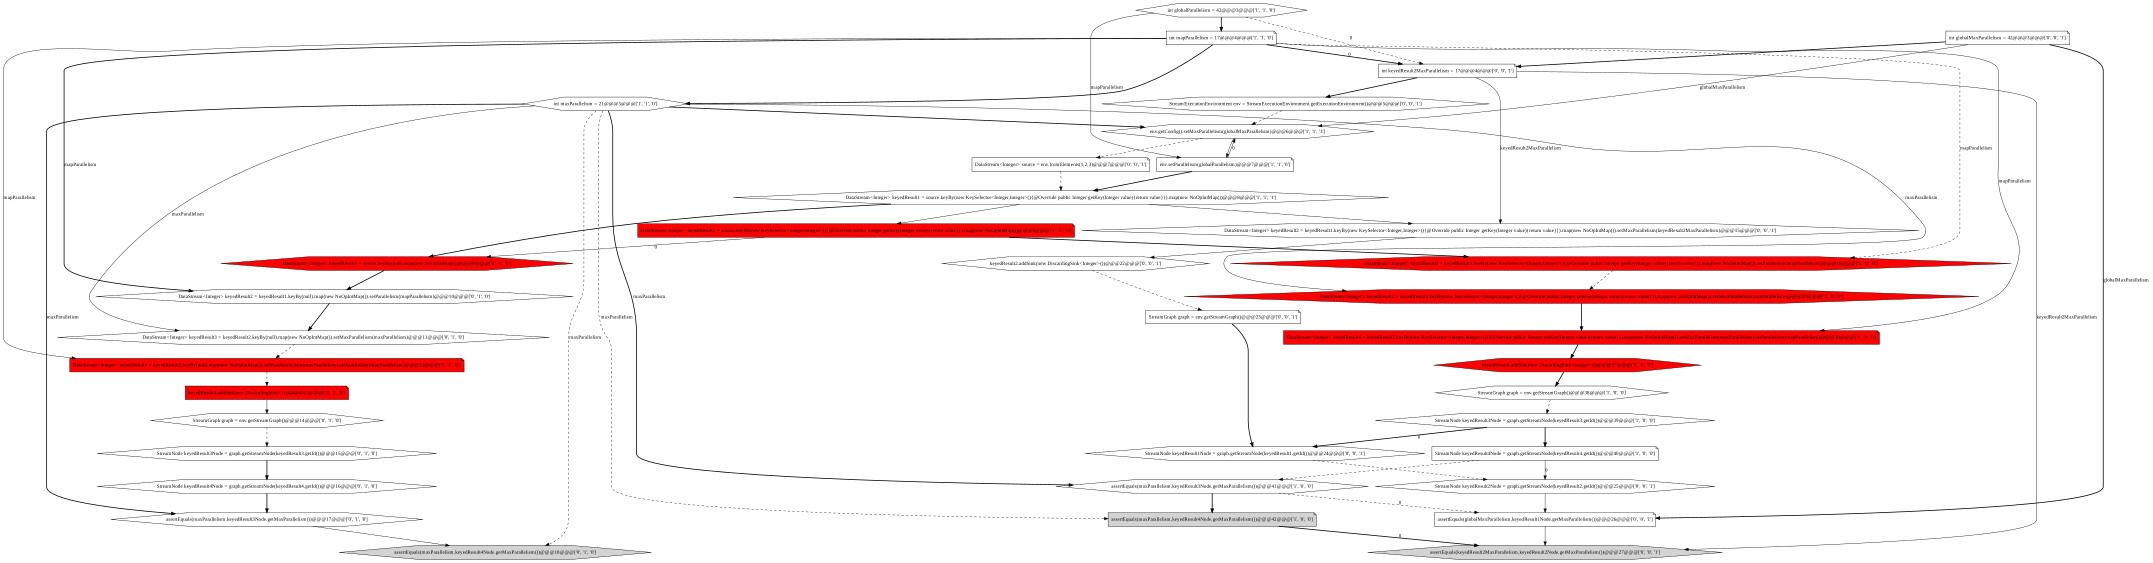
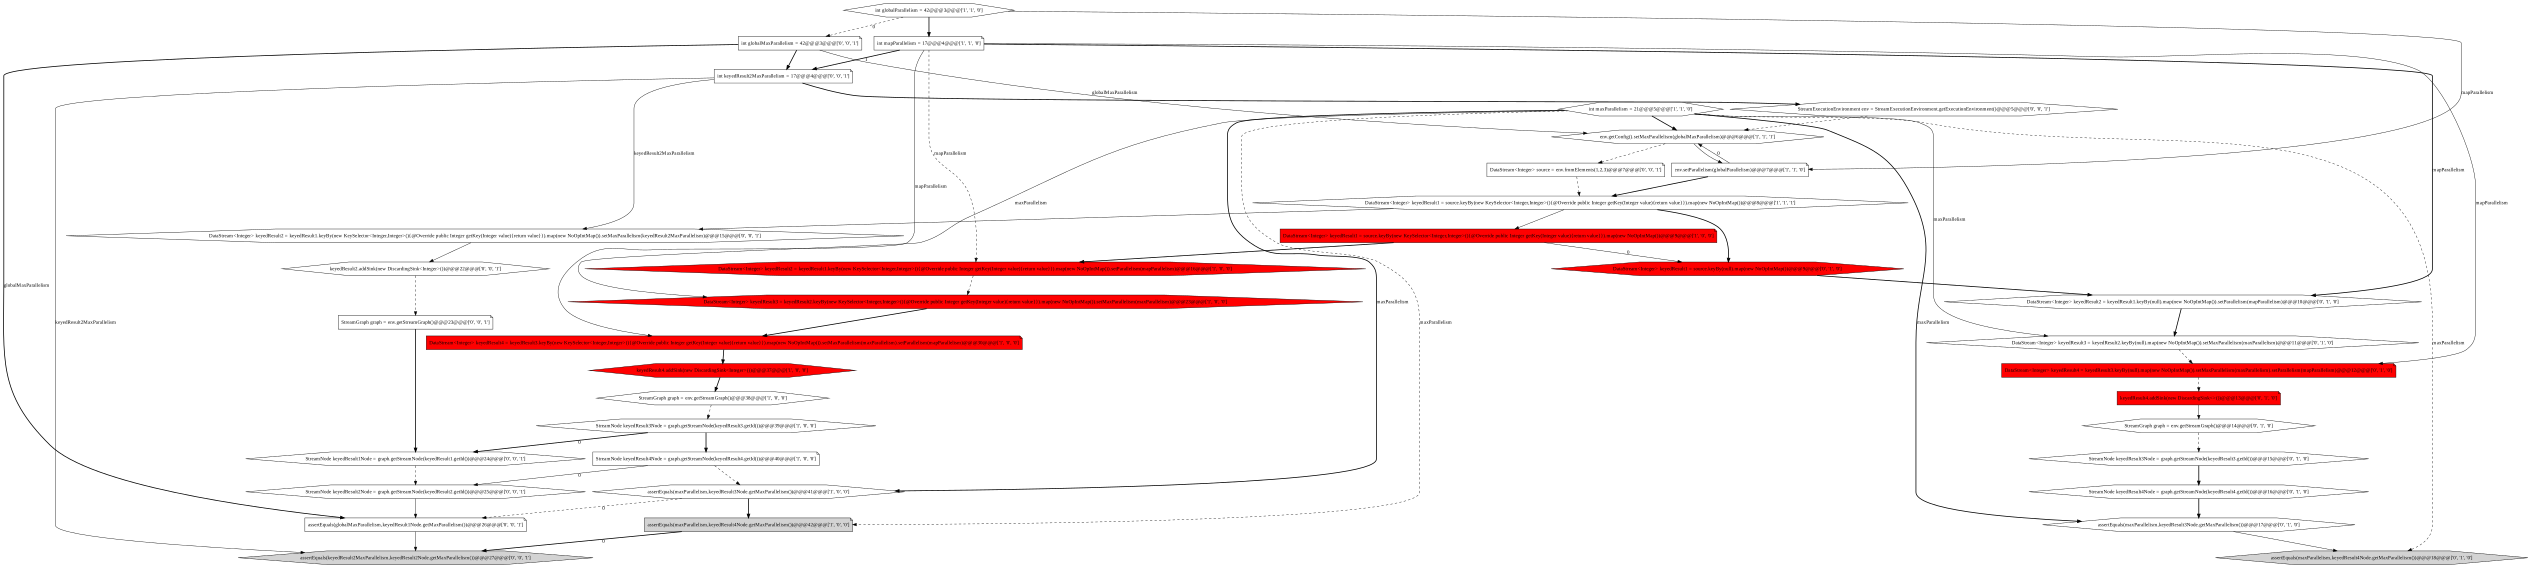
  digraph {
    fontname="Liberation Serif"
    node [fillcolor=white fontname="Liberation Serif" shape=hexagon style=filled]
    edge [fontname="Liberation Serif" style=bold]
    n1 [label="StreamNode keyedResult2Node = graph.getStreamNode(keyedResult2.getId())@@@25@@@['0', '0', '1']"]
    n2 [label="assertEquals(globalMaxParallelism,keyedResult1Node.getMaxParallelism())@@@26@@@['0', '0', '1']" shape=note]
    n3 [fillcolor=lightgray label="assertEquals(keyedResult2MaxParallelism,keyedResult2Node.getMaxParallelism())@@@27@@@['0', '0', '1']"]
    n4 [fillcolor=red label="DataStream<Integer> keyedResult1 = source.keyBy(null).map(new NoOpIntMap())@@@9@@@['0', '1', '0']"]
    n5 [label="DataStream<Integer> keyedResult2 = keyedResult1.keyBy(null).map(new NoOpIntMap()).setParallelism(mapParallelism)@@@10@@@['0', '1', '0']"]
    n6 [label="DataStream<Integer> keyedResult3 = keyedResult2.keyBy(null).map(new NoOpIntMap()).setMaxParallelism(maxParallelism)@@@11@@@['0', '1', '0']"]
    n7 [fillcolor=red label="DataStream<Integer> keyedResult4 = keyedResult3.keyBy(null).map(new NoOpIntMap()).setMaxParallelism(maxParallelism).setParallelism(mapParallelism)@@@12@@@['0', '1', '0']" shape=note]
    n8 [fillcolor=red label="keyedResult4.addSink(new DiscardingSink<>())@@@13@@@['0', '1', '0']" shape=note]
    n9 [label="StreamGraph graph = env.getStreamGraph()@@@14@@@['0', '1', '0']"]
    n10 [label="env.getConfig().setMaxParallelism(globalMaxParallelism)@@@6@@@['1', '1', '1']"]
    n11 [label="DataStream<Integer> source = env.fromElements(1,2,3)@@@7@@@['0', '0', '1']" shape=note]
    n12 [label="env.setParallelism(globalParallelism)@@@7@@@['1', '1', '0']" shape=note]
    n13 [label="DataStream<Integer> keyedResult1 = source.keyBy(new KeySelector<Integer,Integer>(){@Override public Integer getKey(Integer value){return value}}).map(new NoOpIntMap())@@@8@@@['1', '1', '1']"]
    n14 [label="StreamExecutionEnvironment env = StreamExecutionEnvironment.getExecutionEnvironment()@@@5@@@['0', '0', '1']"]
    n15 [fillcolor=red label="DataStream<Integer> keyedResult4 = keyedResult3.keyBy(new KeySelector<Integer,Integer>(){@Override public Integer getKey(Integer value){return value}}).map(new NoOpIntMap()).setMaxParallelism(maxParallelism).setParallelism(mapParallelism)@@@30@@@['1', '0', '0']" shape=note]
    n16 [fillcolor=red label="keyedResult4.addSink(new DiscardingSink<Integer>())@@@37@@@['1', '0', '0']"]
    n17 [label="StreamGraph graph = env.getStreamGraph()@@@38@@@['1', '0', '0']"]
    n18 [label="int globalParallelism = 42@@@3@@@['1', '1', '0']"]
    n19 [label="int globalMaxParallelism = 42@@@3@@@['0', '0', '1']" shape=note]
    n20 [label="int mapParallelism = 17@@@4@@@['1', '1', '0']" shape=note]
    n21 [label="int keyedResult2MaxParallelism = 17@@@4@@@['0', '0', '1']" shape=note]
    n22 [fillcolor=red label="DataStream<Integer> keyedResult2 = keyedResult1.keyBy(new KeySelector<Integer,Integer>(){@Override public Integer getKey(Integer value){return value}}).map(new NoOpIntMap()).setParallelism(mapParallelism)@@@16@@@['1', '0', '0']"]
    n23 [label="int maxParallelism = 21@@@5@@@['1', '1', '0']"]
    n24 [fillcolor=red label="DataStream<Integer> keyedResult3 = keyedResult2.keyBy(new KeySelector<Integer,Integer>(){@Override public Integer getKey(Integer value){return value}}).map(new NoOpIntMap()).setMaxParallelism(maxParallelism)@@@23@@@['1', '0', '0']"]
    n25 [label="DataStream<Integer> keyedResult2 = keyedResult1.keyBy(new KeySelector<Integer,Integer>(){@Override public Integer getKey(Integer value){return value}}).map(new NoOpIntMap()).setMaxParallelism(keyedResult2MaxParallelism)@@@15@@@['0', '0', '1']"]
    n26 [label="keyedResult2.addSink(new DiscardingSink<Integer>())@@@22@@@['0', '0', '1']"]
    n27 [label="StreamNode keyedResult3Node = graph.getStreamNode(keyedResult3.getId())@@@39@@@['1', '0', '0']"]
    n28 [label="StreamNode keyedResult4Node = graph.getStreamNode(keyedResult4.getId())@@@40@@@['1', '0', '0']" shape=note]
    n29 [label="StreamNode keyedResult1Node = graph.getStreamNode(keyedResult1.getId())@@@24@@@['0', '0', '1']"]
    n30 [fillcolor=lightgray label="assertEquals(maxParallelism,keyedResult4Node.getMaxParallelism())@@@42@@@['1', '0', '0']" shape=note]
    n31 [label="assertEquals(maxParallelism,keyedResult3Node.getMaxParallelism())@@@41@@@['1', '0', '0']"]
    n32 [label="StreamNode keyedResult3Node = graph.getStreamNode(keyedResult3.getId())@@@15@@@['0', '1', '0']"]
    n33 [label="StreamNode keyedResult4Node = graph.getStreamNode(keyedResult4.getId())@@@16@@@['0', '1', '0']"]
    n34 [label="StreamGraph graph = env.getStreamGraph()@@@23@@@['0', '0', '1']" shape=note]
    n35 [label="assertEquals(maxParallelism,keyedResult3Node.getMaxParallelism())@@@17@@@['0', '1', '0']"]
    n36 [fillcolor=lightgray label="assertEquals(maxParallelism,keyedResult4Node.getMaxParallelism())@@@18@@@['0', '1', '0']"]
    n37 [fillcolor=red label="DataStream<Integer> keyedResult1 = source.keyBy(new KeySelector<Integer,Integer>(){@Override public Integer getKey(Integer value){return value}}).map(new NoOpIntMap())@@@9@@@['1', '0', '0']" shape=note]
    n1 -> n2 [style=solid]
    n2 -> n3 [style=solid]
    n4 -> n5
    n5 -> n6
    n6 -> n7 [style=dashed]
    n7 -> n8 [style=dashed]
    n8 -> n9 [style=solid]
    n9 -> n32 [style=dashed]
    n10 -> n11 [style=dashed]
    n10 -> n12 [style=solid]
    n11 -> n13 [style=dashed]
    n12 -> n10 [label=0 style=solid]
    n12 -> n13
    n13 -> n4
    n13 -> n25 [style=solid]
    n13 -> n37 [style=solid]
    n14 -> n10 [style=dashed]
    n15 -> n16
    n16 -> n17
    n17 -> n27 [style=dashed]
    n18 -> n12 [label=mapParallelism style=solid]
-   n18 -> n21 [label=0 style=dashed]
+   n18 -> n19 [label=0 style=dashed]
    n18 -> n20
    n19 -> n2 [label=globalMaxParallelism]
    n19 -> n10 [label=globalMaxParallelism style=solid]
    n19 -> n21
    n20 -> n5 [label=mapParallelism]
    n20 -> n7 [label=mapParallelism style=solid]
    n20 -> n15 [label=mapParallelism style=solid]
-   n20 -> n21 [label=0]
+   n20 -> n21 [label=1]
    n20 -> n22 [label=mapParallelism style=dashed]
-   n20 -> n23
    n21 -> n3 [label=keyedResult2MaxParallelism style=solid]
    n21 -> n14
    n21 -> n25 [label=keyedResult2MaxParallelism style=solid]
    n22 -> n24 [style=dashed]
    n23 -> n6 [label=maxParallelism style=solid]
    n23 -> n10
    n23 -> n24 [label=maxParallelism style=solid]
    n23 -> n30 [label=maxParallelism style=dashed]
    n23 -> n31 [label=maxParallelism]
    n23 -> n35 [label=maxParallelism]
    n23 -> n36 [label=maxParallelism style=dashed]
    n24 -> n15
    n25 -> n26 [style=solid]
    n26 -> n34 [style=dashed]
    n27 -> n28
    n27 -> n29 [label=0]
    n28 -> n1 [label=0 style=solid]
    n28 -> n31 [style=dashed]
    n29 -> n1 [style=dashed]
    n30 -> n3 [label=0]
    n31 -> n2 [label=0 style=dashed]
    n31 -> n30
    n32 -> n33
    n33 -> n35
    n34 -> n29
    n35 -> n36 [style=solid]
    n37 -> n4 [label=0 style=solid]
    n37 -> n22
  }
